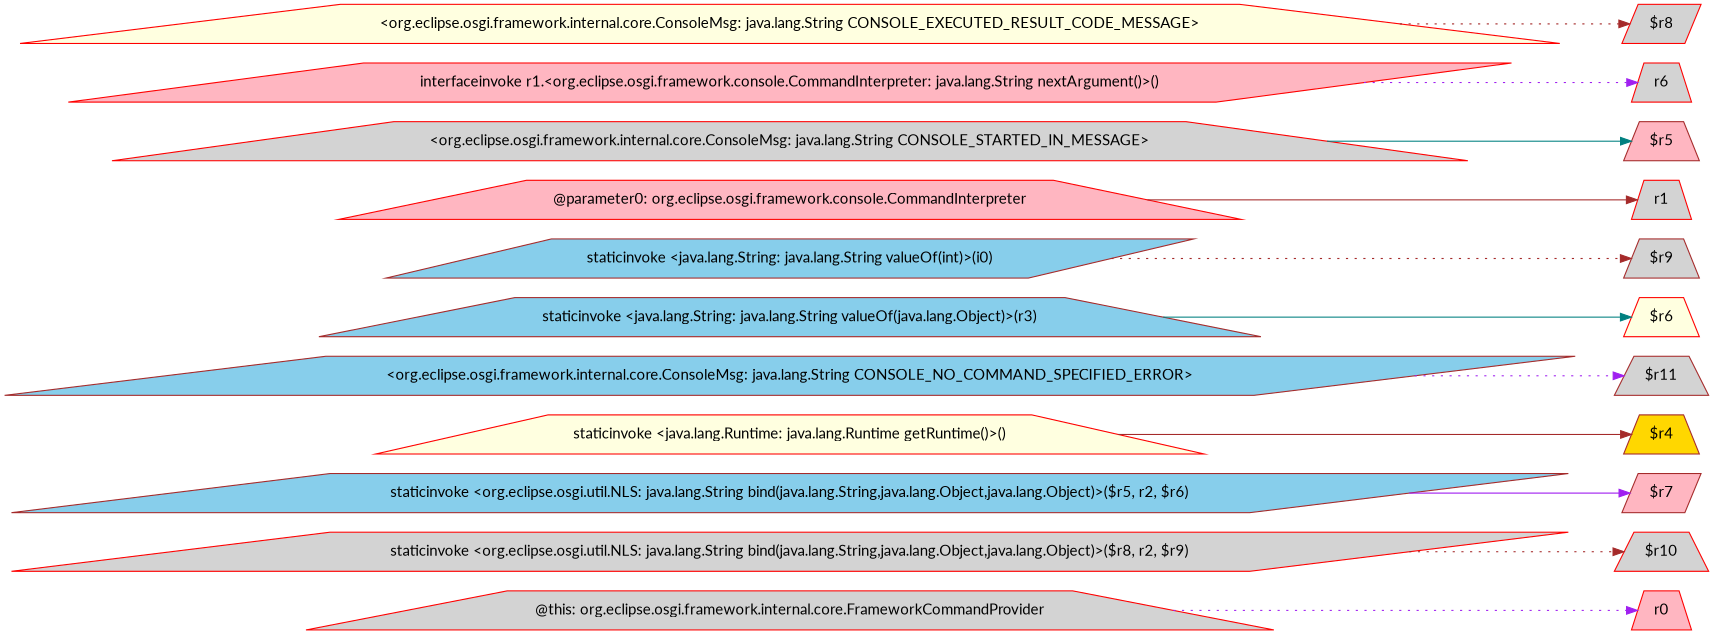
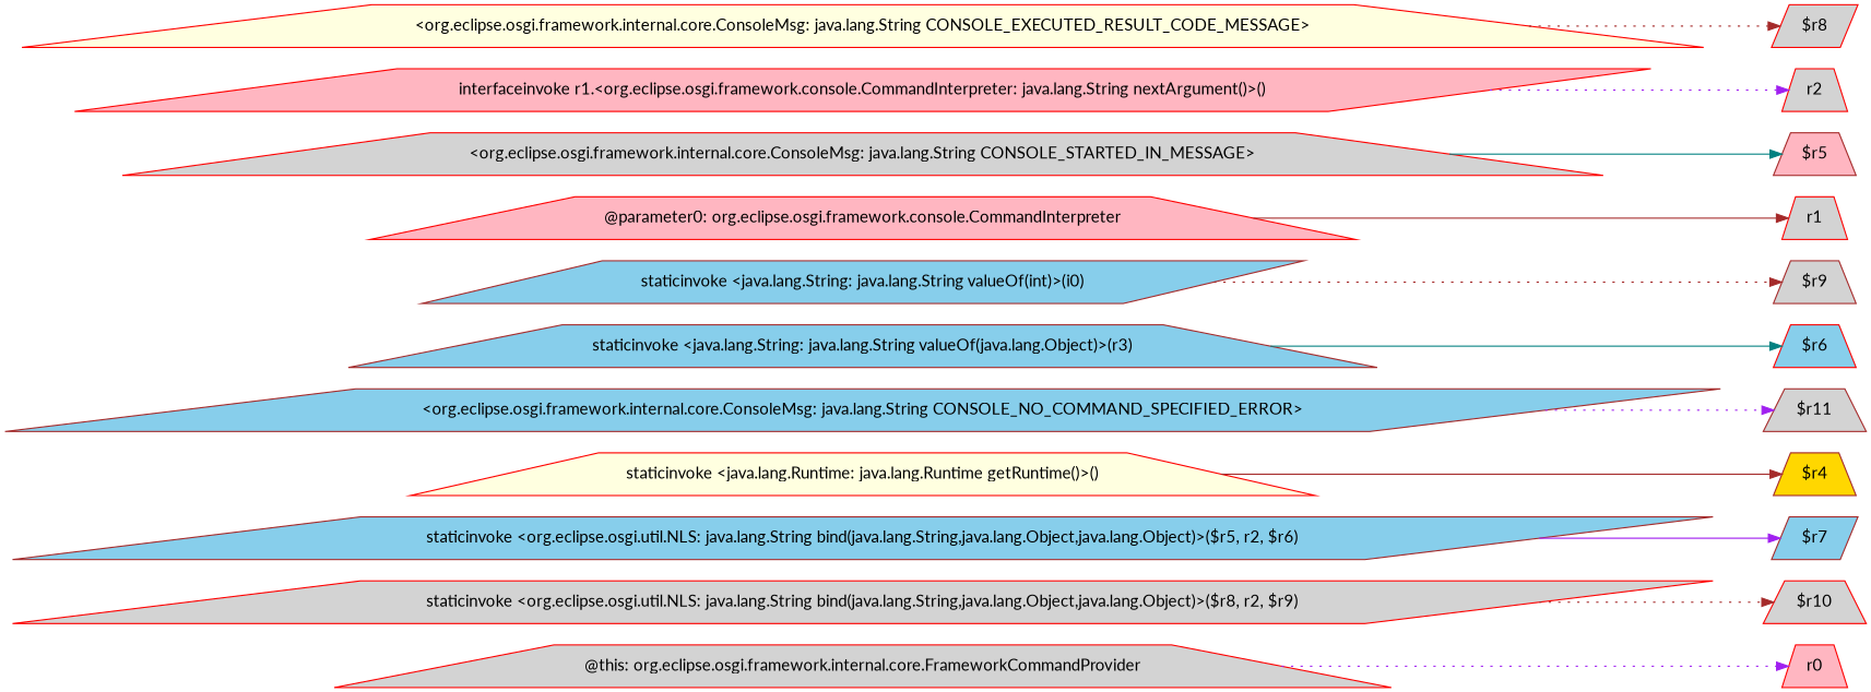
  digraph {
    fontname=Lato
    rankdir=LR
    node [color=red fillcolor=lightgrey fontname=Lato shape=trapezium style=filled]
    edge [color=brown fontname=Lato style=dotted]
    n1 [label="@this: org.eclipse.osgi.framework.internal.core.FrameworkCommandProvider"]
    n2 [fillcolor=lightpink label=r0]
    n3 [label="staticinvoke <org.eclipse.osgi.util.NLS: java.lang.String bind(java.lang.String,java.lang.Object,java.lang.Object)>($r8, r2, $r9)" shape=parallelogram]
    n4 [label="$r10"]
    n5 [color=brown fillcolor=skyblue label="staticinvoke <org.eclipse.osgi.util.NLS: java.lang.String bind(java.lang.String,java.lang.Object,java.lang.Object)>($r5, r2, $r6)" shape=parallelogram]
-   n6 [color=brown fillcolor=lightpink label="$r7" shape=parallelogram]
+   n6 [color=brown fillcolor=skyblue label="$r7" shape=parallelogram]
    n7 [fillcolor=lightyellow label="staticinvoke <java.lang.Runtime: java.lang.Runtime getRuntime()>()"]
    n8 [color=brown fillcolor=gold label="$r4"]
    n9 [color=brown fillcolor=skyblue label="<org.eclipse.osgi.framework.internal.core.ConsoleMsg: java.lang.String CONSOLE_NO_COMMAND_SPECIFIED_ERROR>" shape=parallelogram]
    n10 [color=brown label="$r11"]
    n11 [color=brown fillcolor=skyblue label="staticinvoke <java.lang.String: java.lang.String valueOf(java.lang.Object)>(r3)"]
-   n12 [fillcolor=lightyellow label="$r6"]
+   n12 [fillcolor=skyblue label="$r6"]
    n13 [color=brown fillcolor=skyblue label="staticinvoke <java.lang.String: java.lang.String valueOf(int)>(i0)" shape=parallelogram]
    n14 [color=brown label="$r9"]
    n15 [fillcolor=lightpink label="@parameter0: org.eclipse.osgi.framework.console.CommandInterpreter"]
    n16 [label=r1]
    n17 [label="<org.eclipse.osgi.framework.internal.core.ConsoleMsg: java.lang.String CONSOLE_STARTED_IN_MESSAGE>"]
    n18 [color=brown fillcolor=lightpink label="$r5"]
    n19 [fillcolor=lightpink label="interfaceinvoke r1.<org.eclipse.osgi.framework.console.CommandInterpreter: java.lang.String nextArgument()>()" shape=parallelogram]
-   n20 [label=r6]
+   n20 [label=r2]
    n21 [fillcolor=lightyellow label="<org.eclipse.osgi.framework.internal.core.ConsoleMsg: java.lang.String CONSOLE_EXECUTED_RESULT_CODE_MESSAGE>"]
    n22 [label="$r8" shape=parallelogram]
    n1 -> n2 [color=purple]
    n3 -> n4
    n5 -> n6 [color=purple style=solid]
    n7 -> n8 [style=solid]
    n9 -> n10 [color=purple]
    n11 -> n12 [color=teal style=solid]
    n13 -> n14
    n15 -> n16 [style=solid]
    n17 -> n18 [color=teal style=solid]
    n19 -> n20 [color=purple]
    n21 -> n22
  }
